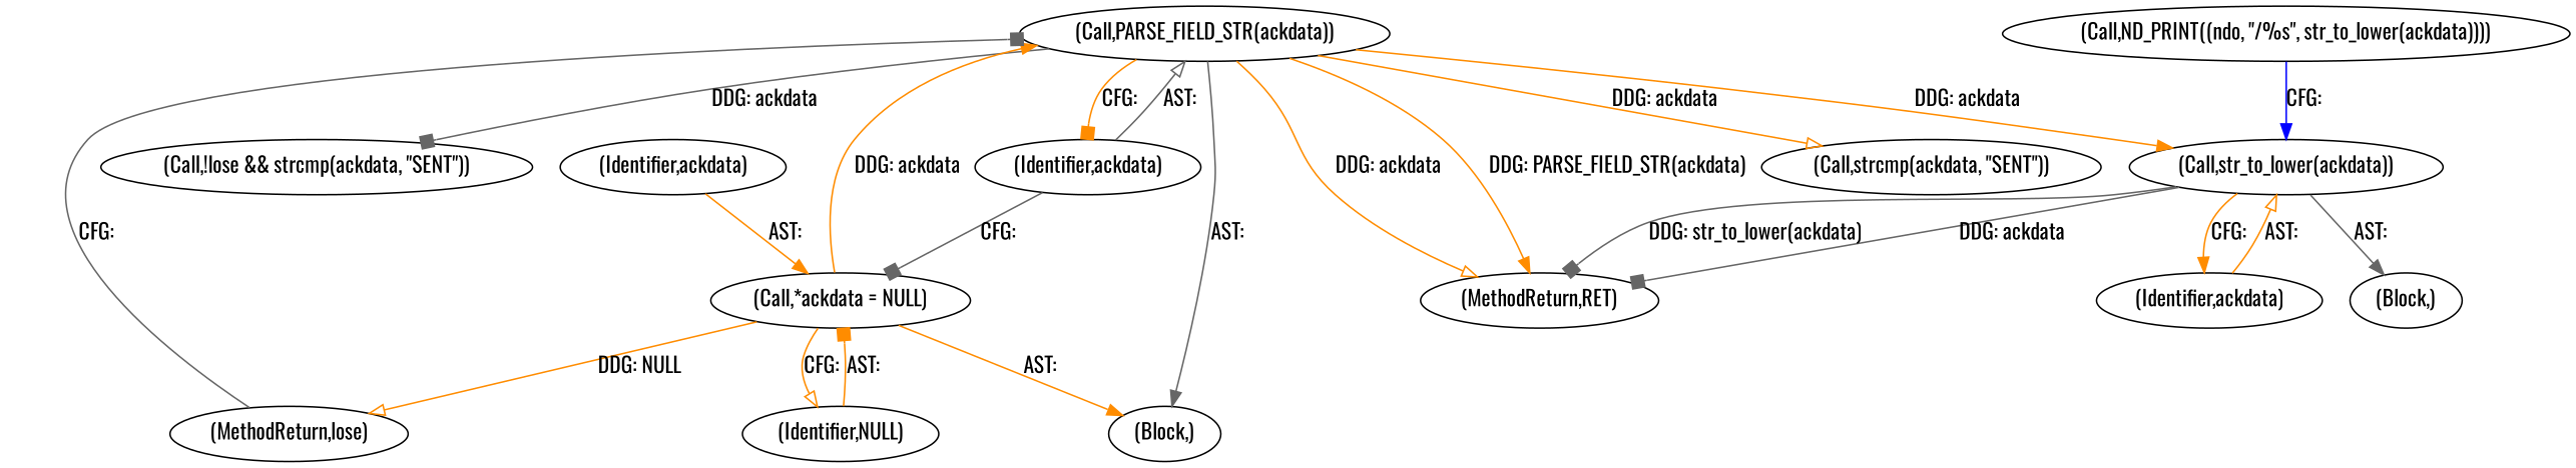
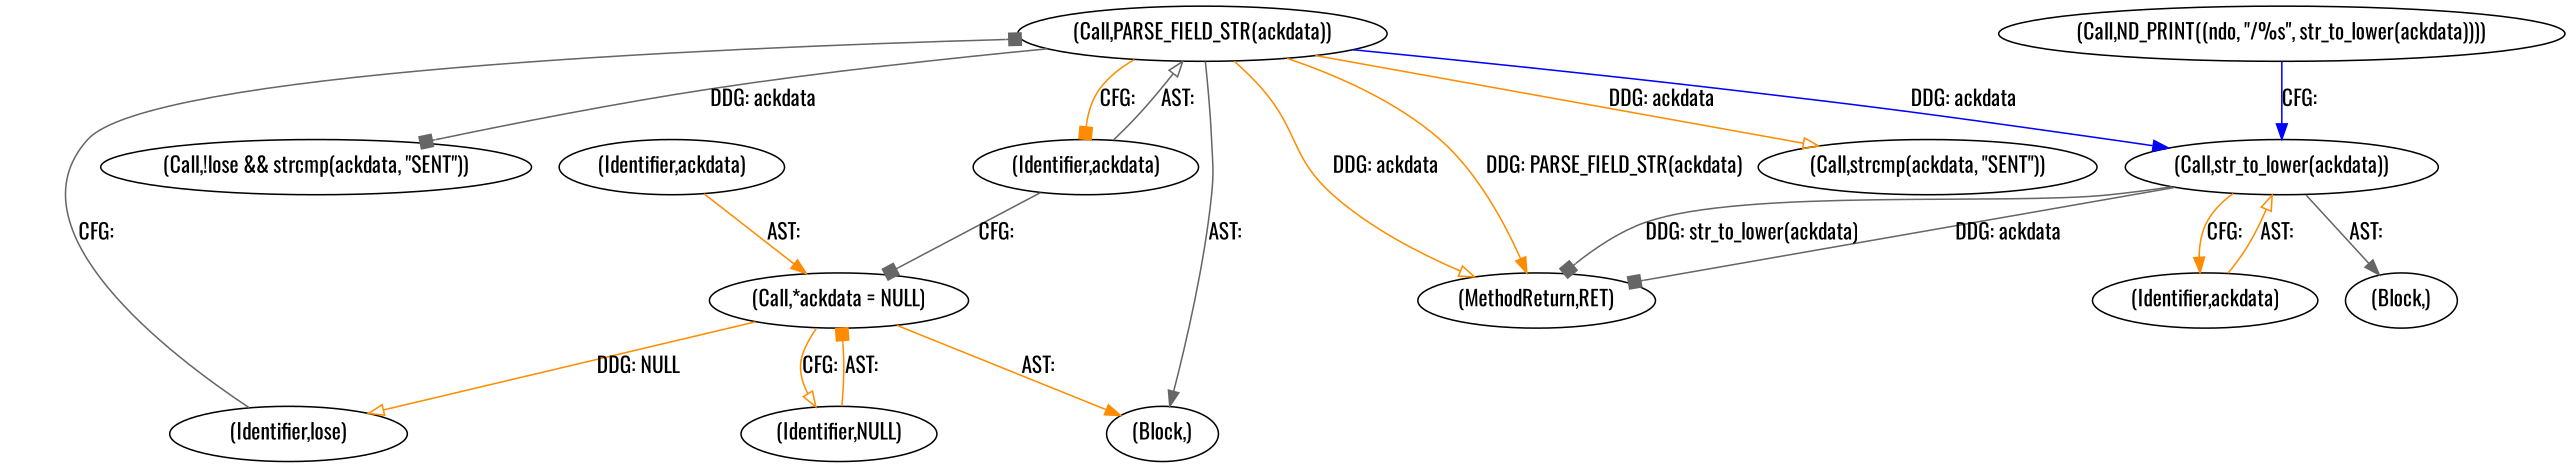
  digraph {
    fontname=Oswald
    node [fontname=Oswald]
    edge [arrowhead=normal color=darkorange fontname=Oswald]
    n1 [label="(Call,str_to_lower(ackdata))"]
    n2 [label="(MethodReturn,RET)"]
    n3 [label="(Block,)"]
    n4 [label="(Identifier,ackdata)"]
    n5 [label="(Call,PARSE_FIELD_STR(ackdata))"]
    n6 [label="(Block,)"]
    n7 [label="(Call,strcmp(ackdata, \"SENT\"))"]
    n8 [label="(Identifier,ackdata)"]
    n9 [label="(Call,!lose && strcmp(ackdata, \"SENT\"))"]
    n10 [label="(Call,*ackdata = NULL)"]
    n11 [label="(Identifier,NULL)"]
-   n12 [label="(MethodReturn,lose)"]
+   n12 [label="(Identifier,lose)"]
    n13 [label="(Call,ND_PRINT((ndo, \"/%s\", str_to_lower(ackdata))))"]
    n14 [label="(Identifier,ackdata)"]
    n1 -> n2 [arrowhead=box color=gray40 label="DDG: ackdata"]
    n1 -> n2 [arrowhead=box color=gray40 label="DDG: str_to_lower(ackdata)"]
    n1 -> n3 [color=gray40 label="AST: "]
    n1 -> n4 [label="CFG: "]
    n4 -> n1 [arrowhead=onormal label="AST: "]
-   n5 -> n1 [label="DDG: ackdata"]
+   n5 -> n1 [color=blue label="DDG: ackdata"]
    n5 -> n2 [arrowhead=onormal label="DDG: ackdata"]
    n5 -> n2 [label="DDG: PARSE_FIELD_STR(ackdata)"]
    n5 -> n6 [color=gray40 label="AST: "]
    n5 -> n7 [arrowhead=onormal label="DDG: ackdata"]
    n5 -> n8 [arrowhead=box label="CFG: "]
    n5 -> n9 [arrowhead=box color=gray40 label="DDG: ackdata"]
    n8 -> n5 [arrowhead=onormal color=gray40 label="AST: "]
    n8 -> n10 [arrowhead=box color=gray40 label="CFG: "]
-   n10 -> n5 [label="DDG: ackdata"]
    n10 -> n6 [label="AST: "]
    n10 -> n11 [arrowhead=onormal label="CFG: "]
    n10 -> n12 [arrowhead=onormal label="DDG: NULL"]
    n11 -> n10 [arrowhead=box label="AST: "]
    n12 -> n5 [arrowhead=box color=gray40 label="CFG: "]
    n13 -> n1 [color=blue label="CFG: "]
    n14 -> n10 [label="AST: "]
  }
